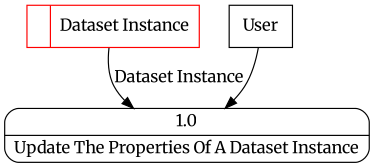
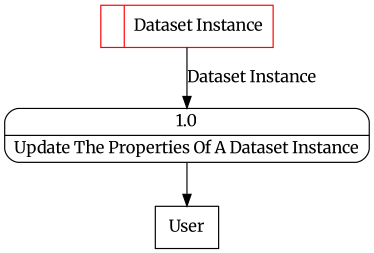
  digraph {
    fontname=Merriweather
    node [fontname=Merriweather]
    edge [fontname=Merriweather]
    n1 [color=red label="<f0>  |<f1> Dataset Instance " shape=record]
    n2 [label="{<f0> 1.0|<f1> Update The Properties Of A Dataset Instance }" shape=Mrecord]
    n3 [label=User shape=box]
    n1 -> n2 [label="Dataset Instance"]
-   n3 -> n2
+   n2 -> n3
  }
